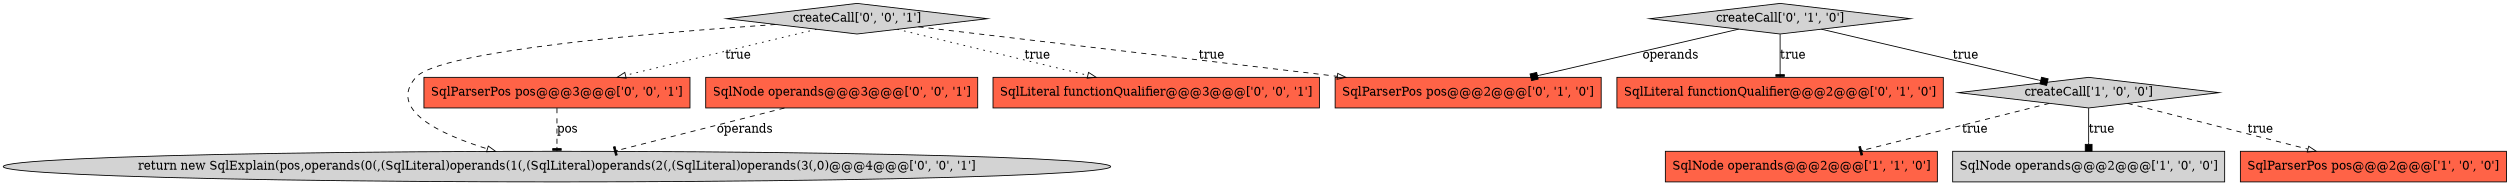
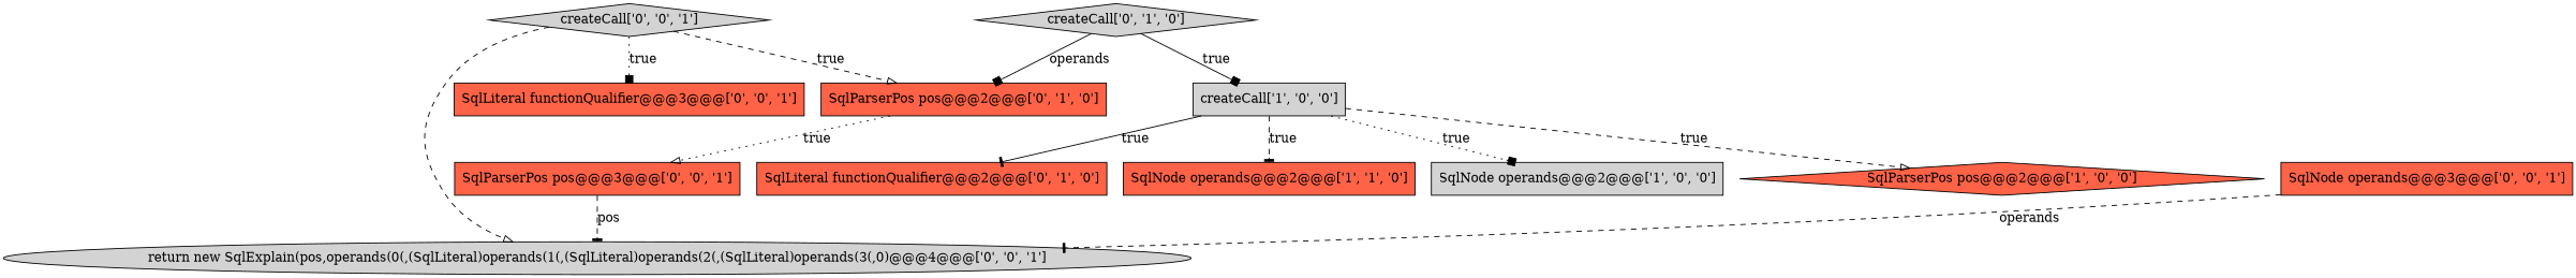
  digraph {
    node [fillcolor=tomato shape=box style=filled]
    edge [arrowhead=onormal style=dashed]
    n1 [fillcolor=lightgray label="return new SqlExplain(pos,operands(0(,(SqlLiteral)operands(1(,(SqlLiteral)operands(2(,(SqlLiteral)operands(3(,0)@@@4@@@['0', '0', '1']" shape=ellipse]
    n2 [label="SqlLiteral functionQualifier@@@2@@@['0', '1', '0']"]
    n3 [label="SqlNode operands@@@2@@@['1', '1', '0']"]
    n4 [label="SqlLiteral functionQualifier@@@3@@@['0', '0', '1']"]
    n5 [fillcolor=lightgray label="SqlNode operands@@@2@@@['1', '0', '0']"]
    n6 [label="SqlParserPos pos@@@2@@@['0', '1', '0']"]
    n7 [fillcolor=lightgray label="createCall['0', '0', '1']" shape=diamond]
    n8 [label="SqlParserPos pos@@@3@@@['0', '0', '1']"]
    n9 [label="SqlNode operands@@@3@@@['0', '0', '1']"]
-   n10 [fillcolor=lightgray label="createCall['1', '0', '0']" shape=diamond]
-   n11 [label="SqlParserPos pos@@@2@@@['1', '0', '0']"]
+   n10 [fillcolor=lightgray label="createCall['1', '0', '0']"]
+   n11 [label="SqlParserPos pos@@@2@@@['1', '0', '0']" shape=diamond]
    n12 [fillcolor=lightgray label="createCall['0', '1', '0']" shape=diamond]
    n7 -> n1
-   n7 -> n4 [label=true style=dotted]
+   n7 -> n4 [arrowhead=box label=true style=dotted]
    n7 -> n6 [label=true]
-   n7 -> n8 [label=true style=dotted]
+   n6 -> n8 [label=true style=dotted]
    n8 -> n1 [arrowhead=tee label=pos]
    n9 -> n1 [arrowhead=tee label=operands]
    n10 -> n3 [arrowhead=tee label=true]
-   n10 -> n5 [arrowhead=box label=true style=solid]
+   n10 -> n5 [arrowhead=box label=true style=dotted]
    n10 -> n11 [label=true]
-   n12 -> n2 [arrowhead=tee label=true style=solid]
+   n10 -> n2 [arrowhead=tee label=true style=solid]
    n12 -> n6 [arrowhead=box label=operands style=solid]
    n12 -> n10 [arrowhead=box label=true style=solid]
  }
